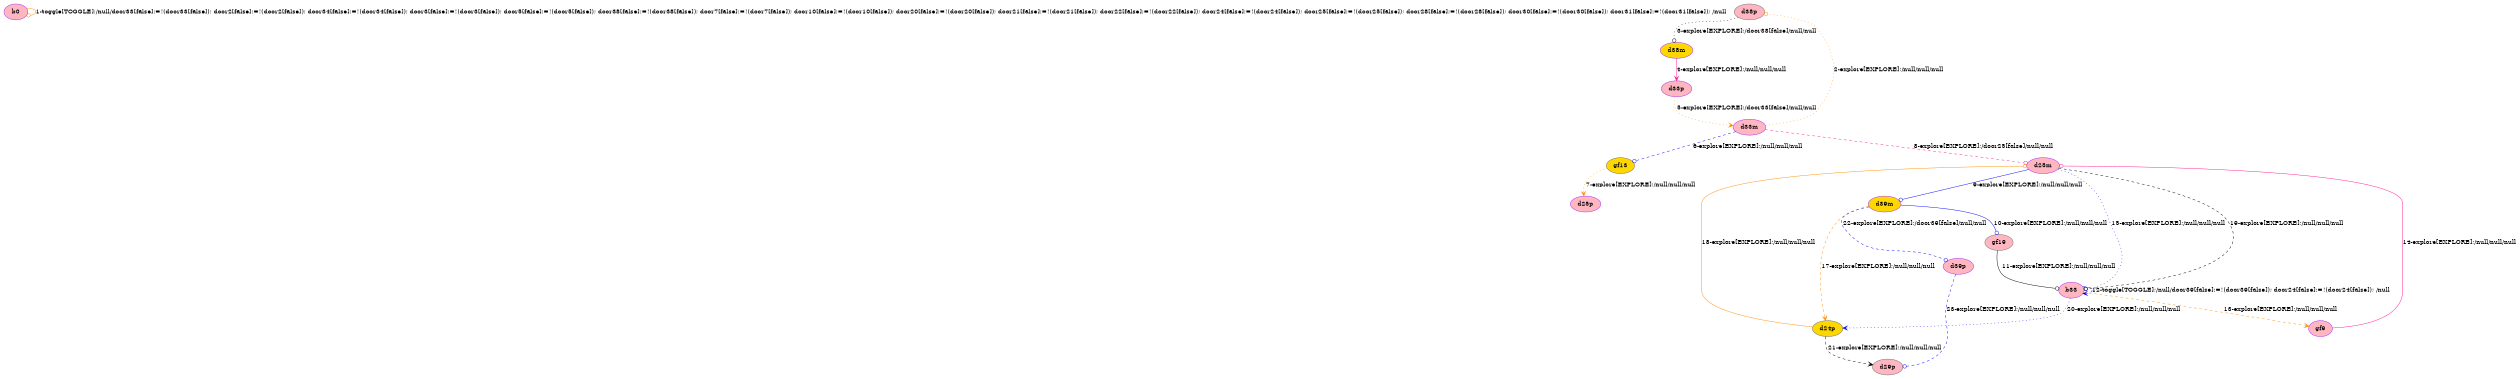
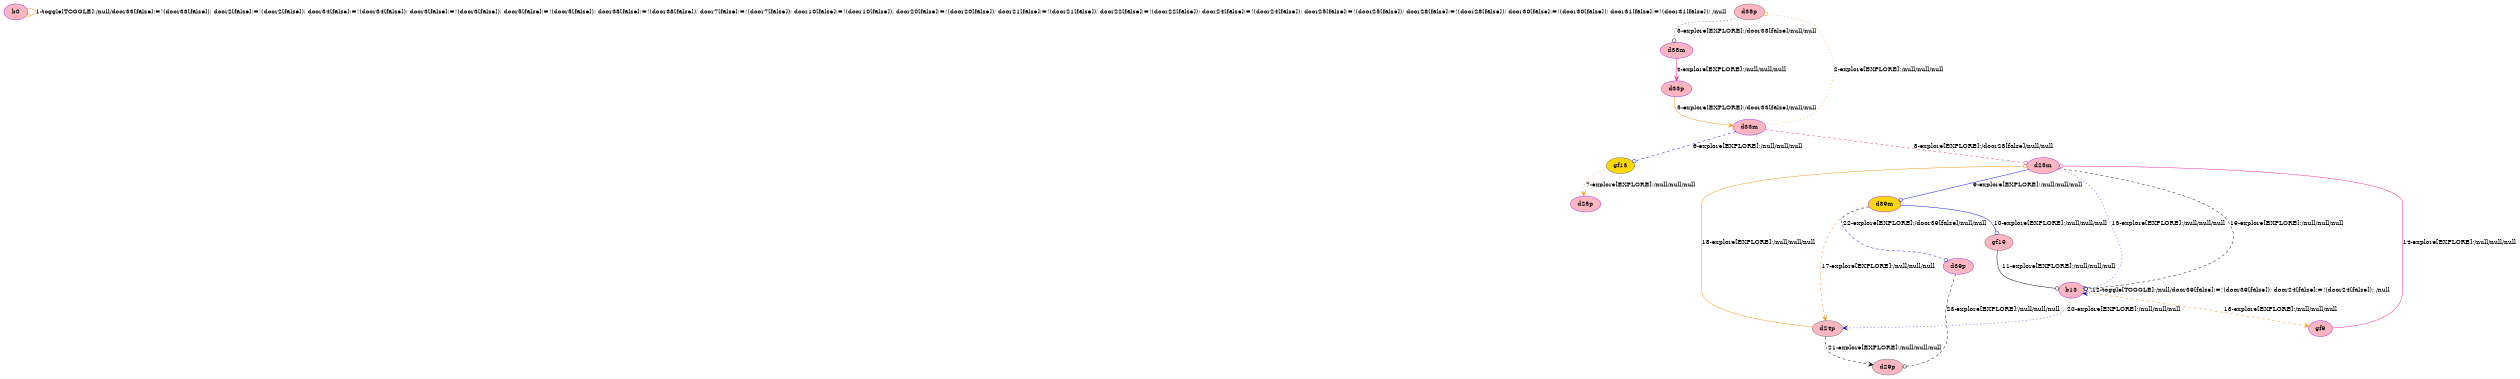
  digraph {
    node [color=purple fillcolor=lightpink style=filled]
    edge [arrowhead=odot color=blue style=dashed]
    b0
    d38p [color=gray40]
-   d38m [fillcolor=gold]
+   d38m
    d33p
    d33m
    gf13 [color=gray40 fillcolor=gold]
    d25m
    d25p
    d39m [fillcolor=gold]
-   b13 [label=b33]
+   b13
    gf19 [color=gray40]
-   d24p [color=gray40 fillcolor=gold]
+   d24p [color=gray40]
    d39p
    gf9
    d29p [color=gray40]
    b0 -> b0 [color=darkorange label="1-toggle[TOGGLE];/null/door33[false]:=!(door33[false]); door2[false]:=!(door2[false]); door34[false]:=!(door34[false]); door3[false]:=!(door3[false]); door5[false]:=!(door5[false]); door38[false]:=!(door38[false]); door7[false]:=!(door7[false]); door10[false]:=!(door10[false]); door20[false]:=!(door20[false]); door21[false]:=!(door21[false]); door22[false]:=!(door22[false]); door24[false]:=!(door24[false]); door25[false]:=!(door25[false]); door28[false]:=!(door28[false]); door30[false]:=!(door30[false]); door31[false]:=!(door31[false]); /null" style=solid]
    d38p -> d38m [color=black label="3-explore[EXPLORE];/door38[false]/null/null" style=dotted]
    d38m -> d33p [arrowhead=vee color=deeppink label="4-explore[EXPLORE];/null/null/null" style=solid]
-   d33p -> d33m [arrowhead=vee color=darkorange label="5-explore[EXPLORE];/door33[false]/null/null" style=dotted]
+   d33p -> d33m [arrowhead=vee color=darkorange label="5-explore[EXPLORE];/door33[false]/null/null" style=solid]
    d33m -> d38p [color=darkorange label="2-explore[EXPLORE];/null/null/null" style=dotted]
    d33m -> gf13 [label="6-explore[EXPLORE];/null/null/null"]
    d33m -> d25m [color=deeppink label="8-explore[EXPLORE];/door25[false]/null/null"]
    gf13 -> d25p [arrowhead=vee color=darkorange label="7-explore[EXPLORE];/null/null/null" style=dotted]
    d25m -> d39m [label="9-explore[EXPLORE];/null/null/null" style=solid]
    d25m -> b13 [label="15-explore[EXPLORE];/null/null/null" style=dotted]
    d25m -> b13 [color=black label="19-explore[EXPLORE];/null/null/null"]
    d39m -> gf19 [label="10-explore[EXPLORE];/null/null/null" style=solid]
    d39m -> d24p [arrowhead=vee color=darkorange label="17-explore[EXPLORE];/null/null/null"]
    d39m -> d39p [label="22-explore[EXPLORE];/door39[false]/null/null"]
    b13 -> b13 [arrowhead=vee label="12-toggle[TOGGLE];/null/door39[false]:=!(door39[false]); door24[false]:=!(door24[false]); /null"]
    b13 -> d24p [arrowhead=vee label="20-explore[EXPLORE];/null/null/null" style=dotted]
    b13 -> gf9 [arrowhead=vee color=darkorange label="13-explore[EXPLORE];/null/null/null"]
    gf19 -> b13 [color=black label="11-explore[EXPLORE];/null/null/null" style=solid]
    d24p -> d25m [color=darkorange label="18-explore[EXPLORE];/null/null/null" style=solid]
    d24p -> d29p [arrowhead=vee color=black label="21-explore[EXPLORE];/null/null/null"]
-   d39p -> d29p [label="23-explore[EXPLORE];/null/null/null"]
+   d39p -> d29p [color=black label="23-explore[EXPLORE];/null/null/null"]
    gf9 -> d25m [color=deeppink label="14-explore[EXPLORE];/null/null/null" style=solid]
  }
